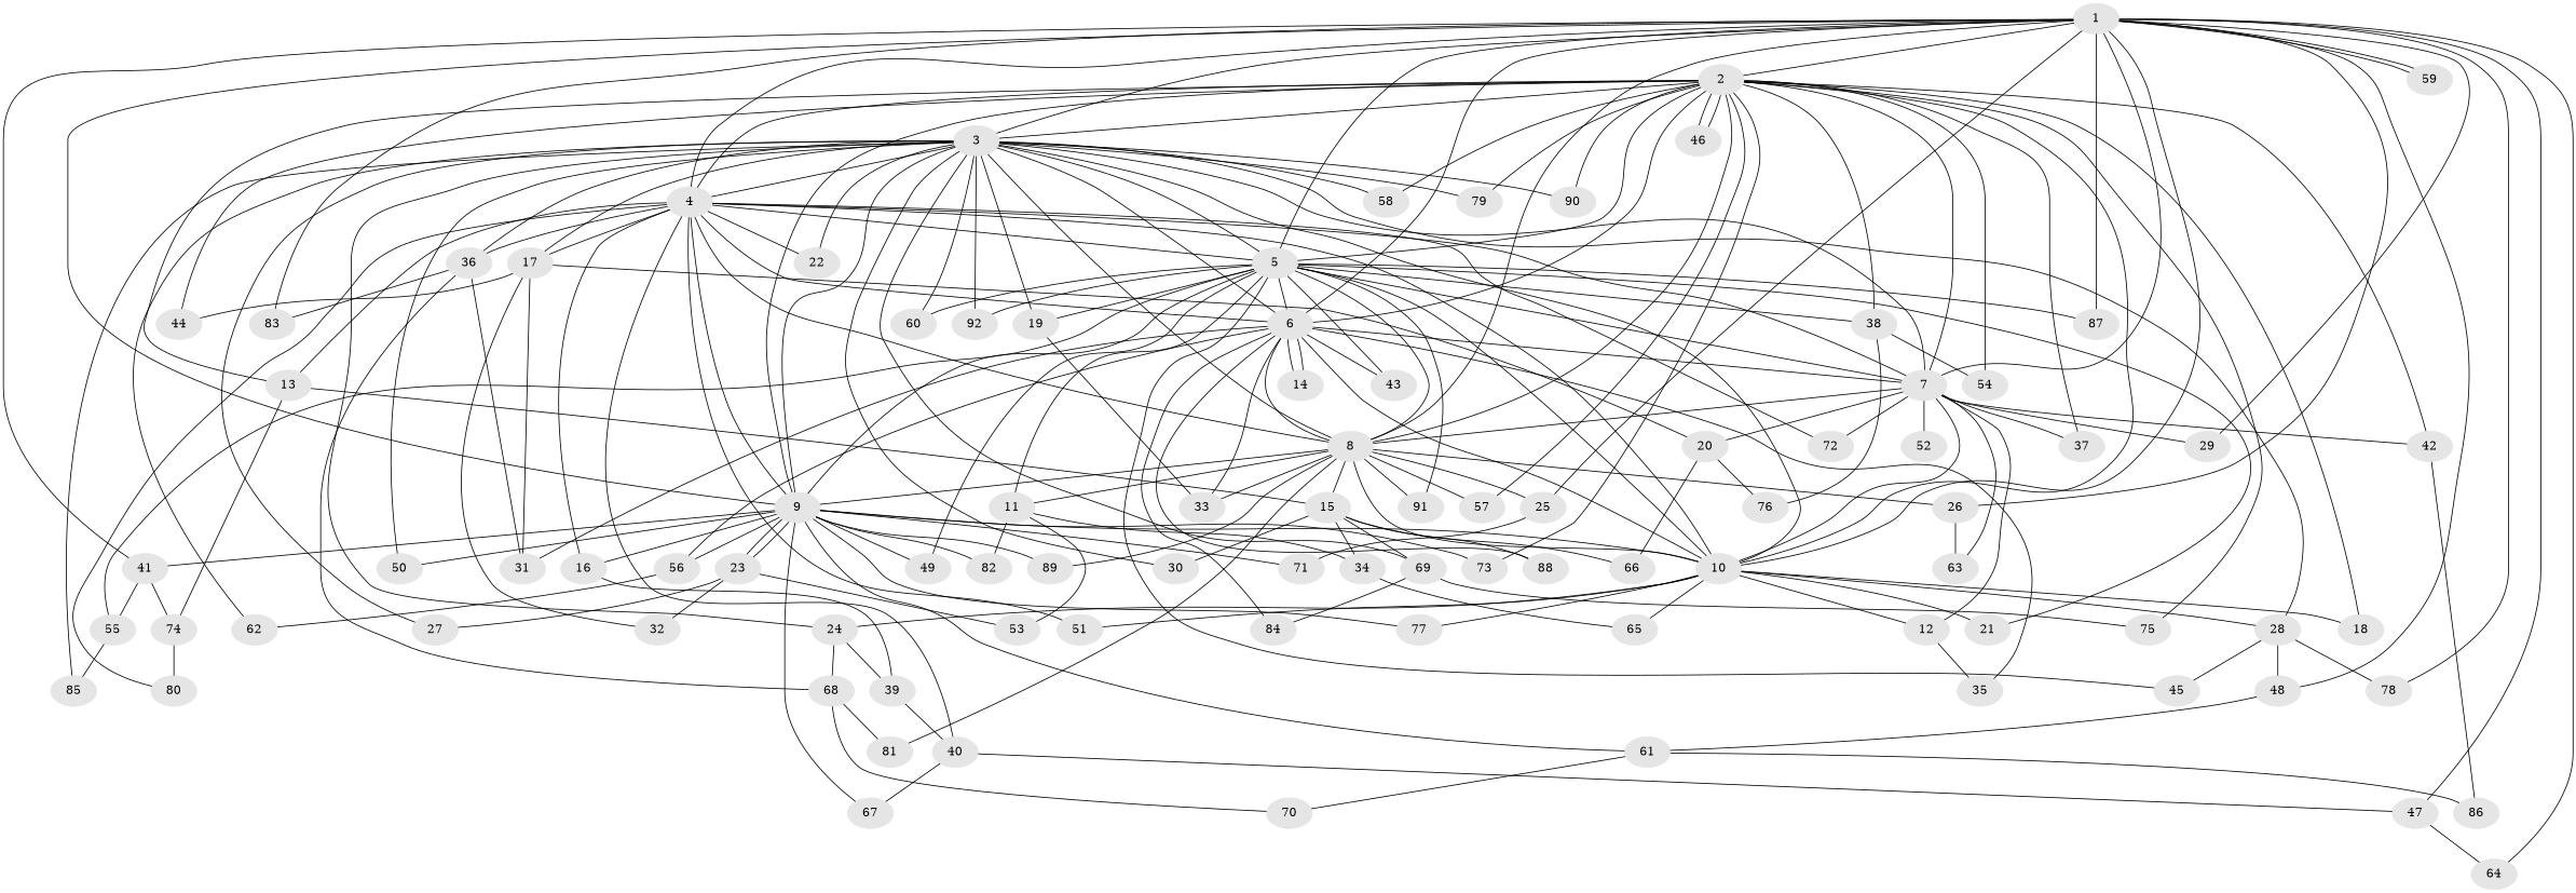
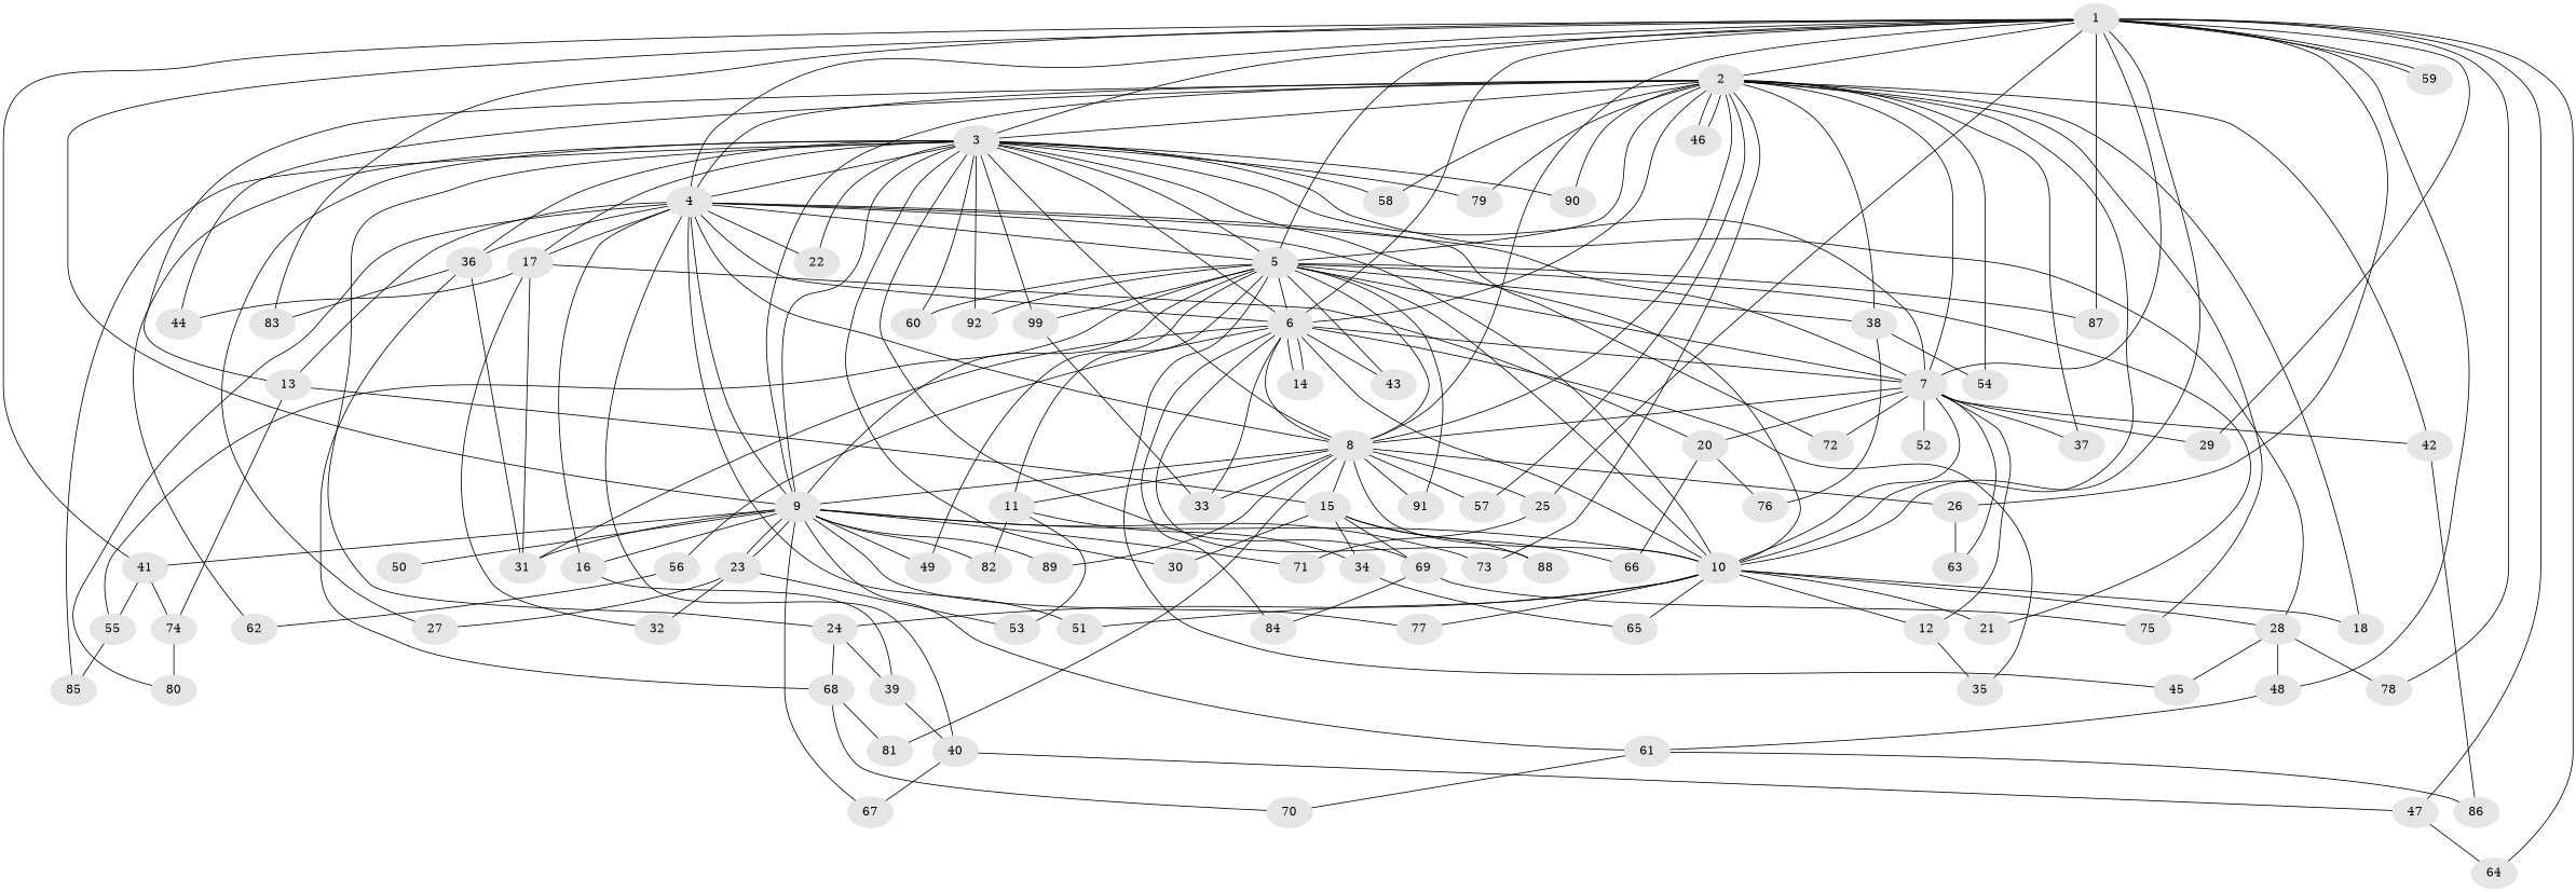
  graph {
    node [color=gray90 style=filled]
    1
    2
    3
    4
    5
    6
    7
    8
    9
    10
    25
    26
    29
    41
    47
    48
    59
    64
    78
    83
    87
    13
    18
    37
    38
    42
    44
    46
    54
    57
    58
    73
    75
    79
    90
    17
-   19
+   19 [label=99]
    22
    24
    27
    28
    30
    36
    50
    60
    62
    69
    85
    92
    16
    40
    51
    72
    80
    11
    21
    43
    45
    49
    55
    91
    14
    31
    35
    56
    84
    88
    33
    12
    20
    52
    63
    15
    81
    89
    23
    61
    67
    71
    77
    82
    65
    74
    76
    86
    32
    39
    68
    34
    53
    66
    70
    1 -- 2
    1 -- 3
    1 -- 4
    1 -- 5
    1 -- 6
    1 -- 7
    1 -- 8
    1 -- 9
    1 -- 10
    1 -- 25
    1 -- 26
    1 -- 29
    1 -- 41
    1 -- 47
    1 -- 48
    1 -- 59
    1 -- 59
    1 -- 64
    1 -- 78
    1 -- 83
    1 -- 87
    2 -- 3
    2 -- 4
    2 -- 5
    2 -- 6
    2 -- 7
    2 -- 8
    2 -- 9
    2 -- 10
    2 -- 13
    2 -- 18
    2 -- 37
    2 -- 38
    2 -- 42
    2 -- 44
    2 -- 46
    2 -- 46
    2 -- 54
    2 -- 57
    2 -- 58
    2 -- 73
    2 -- 75
    2 -- 79
    2 -- 90
    3 -- 4
    3 -- 5
    3 -- 6
    3 -- 7
    3 -- 8
    3 -- 9
    3 -- 10
    3 -- 58
    3 -- 79
    3 -- 90
    3 -- 17
    3 -- 19
    3 -- 22
    3 -- 24
    3 -- 27
    3 -- 28
    3 -- 30
    3 -- 36
-   3 -- 50
    3 -- 60
    3 -- 62
    3 -- 69
    3 -- 85
    3 -- 92
    4 -- 5
    4 -- 6
    4 -- 7
    4 -- 8
    4 -- 9
    4 -- 10
    4 -- 13
    4 -- 17
    4 -- 22
    4 -- 36
    4 -- 16
    4 -- 40
    4 -- 51
    4 -- 72
    4 -- 80
    5 -- 6
    5 -- 7
    5 -- 8
    5 -- 9
    5 -- 10
    5 -- 87
    5 -- 38
    5 -- 19
    5 -- 60
    5 -- 92
    5 -- 11
    5 -- 21
    5 -- 43
    5 -- 45
    5 -- 49
    5 -- 55
    5 -- 91
    6 -- 7
    6 -- 8
    6 -- 10
    6 -- 43
    6 -- 14
    6 -- 14
    6 -- 31
    6 -- 35
    6 -- 56
    6 -- 84
    6 -- 88
    6 -- 33
    7 -- 8
    7 -- 10
    7 -- 29
    7 -- 37
    7 -- 42
    7 -- 72
    7 -- 12
    7 -- 20
    7 -- 52
    7 -- 63
    8 -- 9
    8 -- 10
    8 -- 25
    8 -- 26
    8 -- 57
    8 -- 11
    8 -- 91
    8 -- 33
    8 -- 15
    8 -- 81
    8 -- 89
    9 -- 10
    9 -- 41
    9 -- 73
    9 -- 50
    9 -- 16
    9 -- 49
-   9 -- 56
+   9 -- 31
    9 -- 89
    9 -- 23
    9 -- 23
    9 -- 61
    9 -- 67
    9 -- 71
    9 -- 77
    9 -- 82
    10 -- 18
    10 -- 24
    10 -- 28
    10 -- 51
    10 -- 21
    10 -- 12
    10 -- 77
    10 -- 65
    25 -- 71
    26 -- 63
    41 -- 55
    41 -- 74
    47 -- 64
    48 -- 61
    13 -- 15
    13 -- 74
    38 -- 54
    38 -- 76
    42 -- 86
    17 -- 44
    17 -- 31
    17 -- 20
    17 -- 32
    19 -- 33
    24 -- 39
    24 -- 68
    28 -- 48
    28 -- 78
    28 -- 45
    36 -- 83
    36 -- 31
    36 -- 68
    69 -- 75
    69 -- 84
    16 -- 39
    40 -- 47
    40 -- 67
    11 -- 82
    11 -- 34
    11 -- 53
    55 -- 85
    56 -- 62
    12 -- 35
    20 -- 76
    20 -- 66
    15 -- 30
    15 -- 69
    15 -- 88
    15 -- 34
    15 -- 66
    23 -- 27
    23 -- 32
    23 -- 53
    61 -- 86
    61 -- 70
    74 -- 80
    39 -- 40
    68 -- 81
    68 -- 70
    34 -- 65
  }
